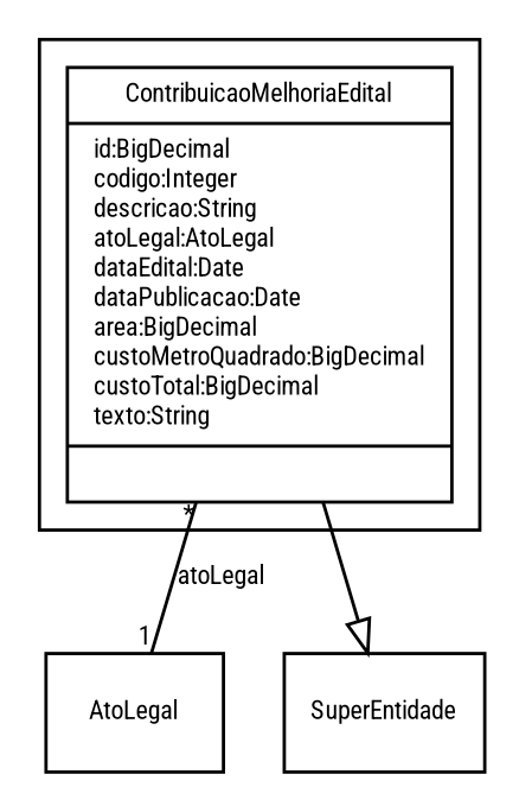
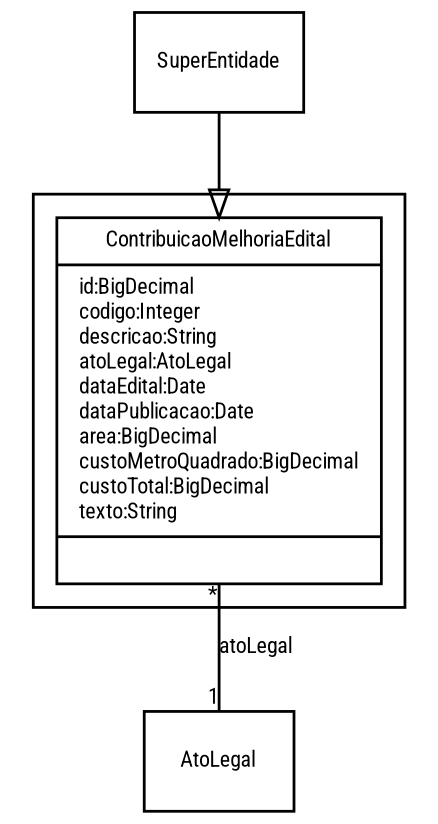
  digraph {
    fontname="Roboto Condensed"
    fontsize=8
    node [fontname="Roboto Condensed" fontsize=8 shape=record]
    edge [fontname="Roboto Condensed" fontsize=8]
    n1 [label="{ContribuicaoMelhoriaEdital|id:BigDecimal\lcodigo:Integer\ldescricao:String\latoLegal:AtoLegal\ldataEdital:Date\ldataPublicacao:Date\larea:BigDecimal\lcustoMetroQuadrado:BigDecimal\lcustoTotal:BigDecimal\ltexto:String\l|\l}"]
    AtoLegal
    SuperEntidade
    subgraph cluster_1 {
      n1
    }
    n1 -> AtoLegal [arrowhead=none headlabel=1 label=atoLegal taillabel="*"]
-   n1 -> SuperEntidade [arrowhead=empty]
+   SuperEntidade -> n1 [arrowhead=empty]
  }
